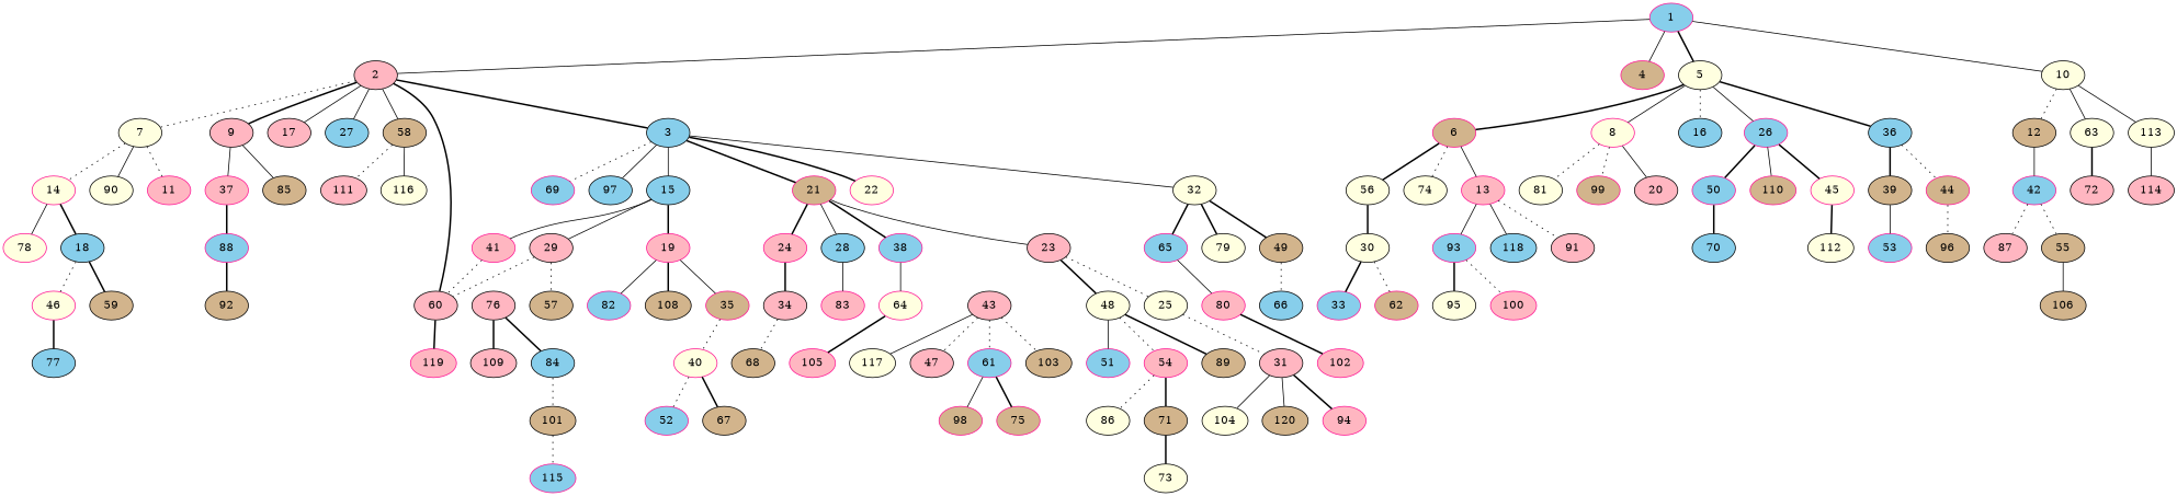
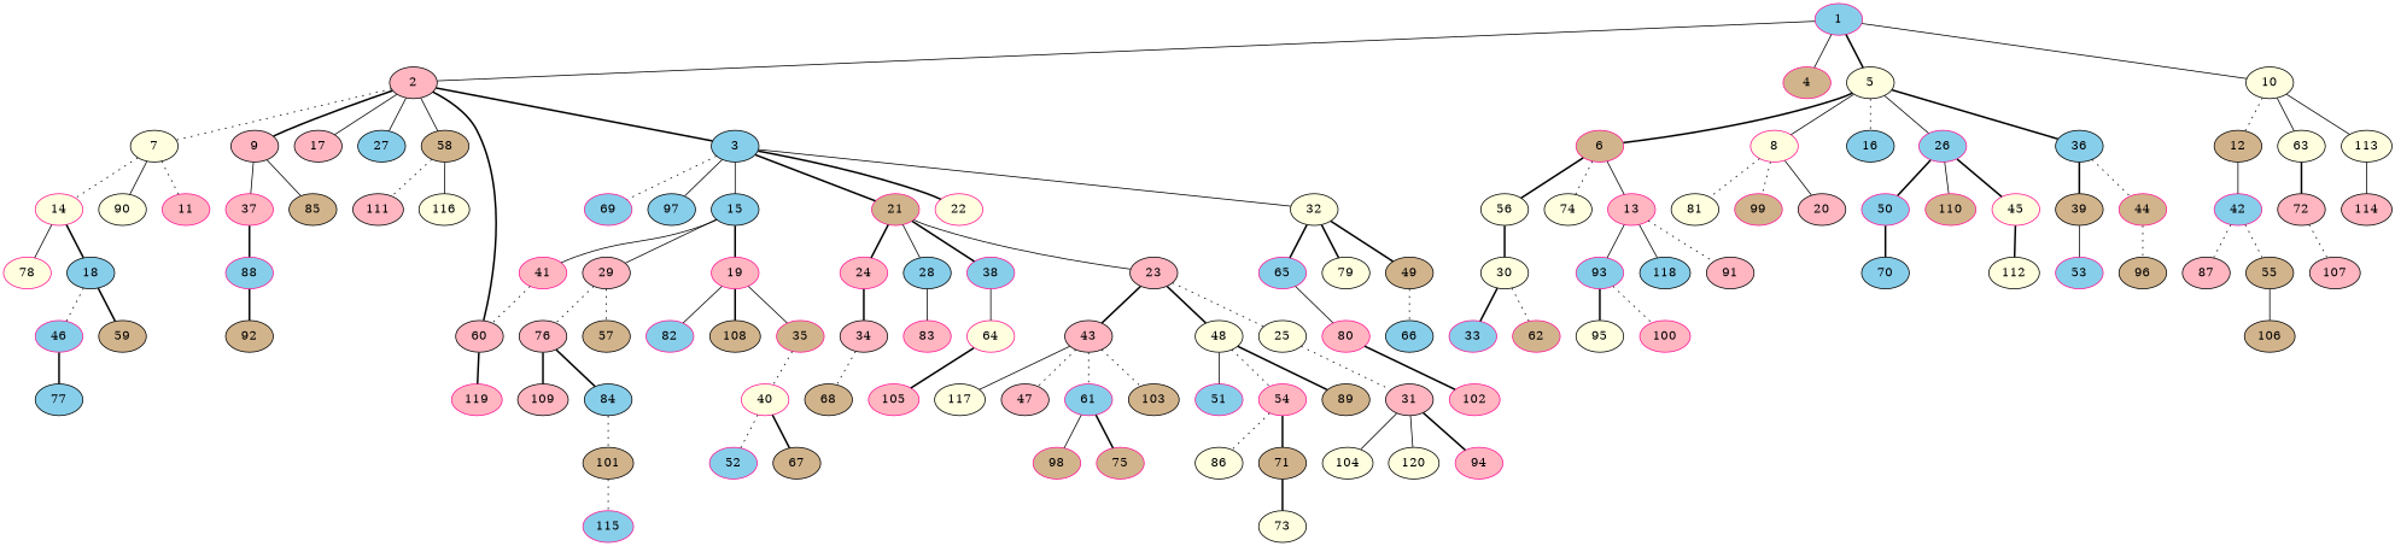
  graph {
    node [color=black fillcolor=lightpink style=filled]
    edge [style=bold]
    1 [color=deeppink fillcolor=skyblue]
    2
    4 [color=deeppink fillcolor=tan]
    5 [fillcolor=lightyellow]
    10 [fillcolor=lightyellow]
    3 [fillcolor=skyblue]
    7 [fillcolor=lightyellow]
    9
    17
    27 [fillcolor=skyblue]
    58 [fillcolor=tan]
    60
    6 [color=deeppink fillcolor=tan]
    8 [color=deeppink fillcolor=lightyellow]
    16 [fillcolor=skyblue]
    26 [color=deeppink fillcolor=skyblue]
    36 [fillcolor=skyblue]
    12 [fillcolor=tan]
    63 [fillcolor=lightyellow]
    113 [fillcolor=lightyellow]
    15 [fillcolor=skyblue]
    21 [color=deeppink fillcolor=tan]
    22 [color=deeppink fillcolor=lightyellow]
    32 [fillcolor=lightyellow]
    69 [color=deeppink fillcolor=skyblue]
    97 [fillcolor=skyblue]
    11 [color=deeppink]
    14 [color=deeppink fillcolor=lightyellow]
    90 [fillcolor=lightyellow]
    37 [color=deeppink]
    85 [fillcolor=tan]
    111
    116 [fillcolor=lightyellow]
    119 [color=deeppink]
    19 [color=deeppink]
    29
    41 [color=deeppink]
    23
    24 [color=deeppink]
    28 [fillcolor=skyblue]
    38 [color=deeppink fillcolor=skyblue]
    49 [fillcolor=tan]
    65 [color=deeppink fillcolor=skyblue]
    79 [fillcolor=lightyellow]
    13 [color=deeppink]
    56 [fillcolor=lightyellow]
    74 [fillcolor=lightyellow]
    20
    81 [fillcolor=lightyellow]
    99 [color=deeppink fillcolor=tan]
    45 [color=deeppink fillcolor=lightyellow]
    50 [color=deeppink fillcolor=skyblue]
    110 [color=deeppink fillcolor=tan]
    39 [fillcolor=tan]
    44 [color=deeppink fillcolor=tan]
    91
    93 [color=deeppink fillcolor=skyblue]
    118 [fillcolor=skyblue]
    30 [fillcolor=lightyellow]
    18 [fillcolor=skyblue]
    78 [color=deeppink fillcolor=lightyellow]
    88 [color=deeppink fillcolor=skyblue]
    42 [color=deeppink fillcolor=skyblue]
    72
    114
    55 [fillcolor=tan]
    87
    33 [color=deeppink fillcolor=skyblue]
    62 [color=deeppink fillcolor=tan]
    95 [fillcolor=lightyellow]
    100 [color=deeppink]
-   46 [color=deeppink fillcolor=lightyellow]
+   46 [color=deeppink fillcolor=skyblue]
    59 [fillcolor=tan]
    35 [color=deeppink fillcolor=tan]
    82 [color=deeppink fillcolor=skyblue]
    108 [fillcolor=tan]
    57 [fillcolor=tan]
    76
    77 [fillcolor=skyblue]
    40 [color=deeppink fillcolor=lightyellow]
    25 [fillcolor=lightyellow]
    43
    48 [fillcolor=lightyellow]
    34
    83 [color=deeppink]
    64 [color=deeppink fillcolor=lightyellow]
    31
    47
    61 [color=deeppink fillcolor=skyblue]
    103 [fillcolor=tan]
    117 [fillcolor=lightyellow]
    51 [color=deeppink fillcolor=skyblue]
    54 [color=deeppink]
    89 [fillcolor=tan]
    68 [fillcolor=tan]
    94 [color=deeppink]
    104 [fillcolor=lightyellow]
-   120 [fillcolor=tan]
+   120 [fillcolor=lightyellow]
    112 [fillcolor=lightyellow]
    70 [fillcolor=skyblue]
    84 [fillcolor=skyblue]
    109
    66 [fillcolor=skyblue]
    80 [color=deeppink]
    52 [color=deeppink fillcolor=skyblue]
    67 [fillcolor=tan]
    53 [color=deeppink fillcolor=skyblue]
    96 [fillcolor=tan]
    92 [fillcolor=tan]
    105 [color=deeppink]
    106 [fillcolor=tan]
    75 [color=deeppink fillcolor=tan]
    98 [color=deeppink fillcolor=tan]
    71 [fillcolor=tan]
    86 [fillcolor=lightyellow]
    73 [fillcolor=lightyellow]
+   107
    102 [color=deeppink]
    101 [fillcolor=tan]
    115 [color=deeppink fillcolor=skyblue]
    1 -- 2 [style=solid]
    1 -- 4 [style=solid]
    1 -- 5
    1 -- 10 [style=solid]
    2 -- 3
    2 -- 7 [style=dotted]
    2 -- 9
    2 -- 17 [style=solid]
    2 -- 27 [style=solid]
    2 -- 58 [style=solid]
    2 -- 60
    5 -- 6
    5 -- 8 [style=solid]
    5 -- 16 [style=dotted]
    5 -- 26 [style=solid]
    5 -- 36
    10 -- 12 [style=dotted]
    10 -- 63 [style=solid]
    10 -- 113 [style=solid]
    3 -- 15 [style=solid]
    3 -- 21
    3 -- 22
    3 -- 32 [style=solid]
    3 -- 69 [style=dotted]
    3 -- 97 [style=solid]
    7 -- 11 [style=dotted]
    7 -- 14 [style=dotted]
    7 -- 90 [style=solid]
    9 -- 37 [style=solid]
    9 -- 85 [style=solid]
    58 -- 111 [style=dotted]
    58 -- 116 [style=solid]
    60 -- 119
    6 -- 13 [style=solid]
    6 -- 56
    6 -- 74 [style=dotted]
    8 -- 20 [style=solid]
    8 -- 81 [style=dotted]
    8 -- 99 [style=dotted]
    26 -- 45
    26 -- 50
    26 -- 110 [style=solid]
    36 -- 39
    36 -- 44 [style=dotted]
    12 -- 42 [style=solid]
    63 -- 72
    113 -- 114 [style=solid]
    15 -- 19
    15 -- 29 [style=solid]
    15 -- 41 [style=solid]
    21 -- 23 [style=solid]
    21 -- 24
    21 -- 28 [style=solid]
    21 -- 38
    32 -- 49
    32 -- 65
    32 -- 79
    14 -- 18
    14 -- 78 [style=solid]
    37 -- 88
    19 -- 35 [style=solid]
    19 -- 82 [style=solid]
    19 -- 108
    29 -- 57 [style=dotted]
-   29 -- 60 [style=dotted]
+   29 -- 76 [style=dotted]
    41 -- 60 [style=dotted]
    23 -- 25 [style=dotted]
+   23 -- 43
    23 -- 48
    24 -- 34
    28 -- 83 [style=solid]
    38 -- 64 [style=solid]
    49 -- 66 [style=dotted]
    65 -- 80 [style=solid]
    13 -- 91 [style=dotted]
    13 -- 93 [style=solid]
    13 -- 118 [style=solid]
    56 -- 30
    45 -- 112
    50 -- 70
    39 -- 53 [style=solid]
    44 -- 96 [style=dotted]
    93 -- 95
    93 -- 100 [style=dotted]
    30 -- 33
    30 -- 62 [style=dotted]
    18 -- 46 [style=dotted]
    18 -- 59
    88 -- 92
    42 -- 55 [style=dotted]
    42 -- 87 [style=dotted]
+   72 -- 107 [style=dotted]
    55 -- 106 [style=solid]
    46 -- 77
    35 -- 40 [style=dotted]
    76 -- 84
    76 -- 109
    40 -- 52 [style=dotted]
    40 -- 67
    25 -- 31 [style=dotted]
    43 -- 47 [style=dotted]
    43 -- 61 [style=dotted]
    43 -- 103 [style=dotted]
    43 -- 117 [style=solid]
    48 -- 51 [style=solid]
    48 -- 54 [style=dotted]
    48 -- 89
    34 -- 68 [style=dotted]
    64 -- 105
    31 -- 94
    31 -- 104 [style=solid]
    31 -- 120 [style=solid]
    61 -- 75
    61 -- 98 [style=solid]
    54 -- 71
    54 -- 86 [style=dotted]
    84 -- 101 [style=dotted]
    80 -- 102
    71 -- 73
    101 -- 115 [style=dotted]
  }
